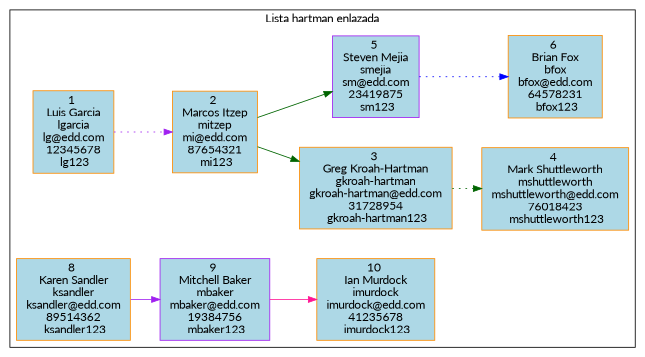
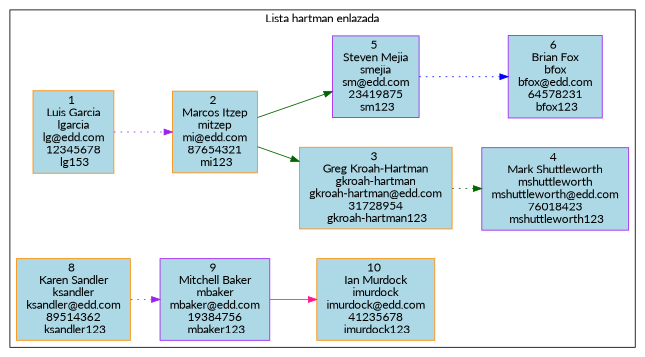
  digraph {
    fontname=Lato
    nodesep=0.5
    rankdir=LR
    node [color=darkorange fillcolor=lightblue fontname=Lato shape=record style=filled]
    edge [color=darkgreen fontname=Lato style=dotted]
-   n1 [label="{1 \n Luis Garcia \n lgarcia \n lg@edd.com \n 12345678 \n lg123}"]
+   n1 [label="{1 \n Luis Garcia \n lgarcia \n lg@edd.com \n 12345678 \n lg153}"]
    n2 [label="{2 \n Marcos Itzep \n mitzep \n mi@edd.com \n 87654321 \n mi123}"]
    n3 [label="{3 \n Greg Kroah-Hartman \n gkroah-hartman \n gkroah-hartman@edd.com \n 31728954 \n gkroah-hartman123}"]
-   n4 [label="{4 \n Mark Shuttleworth \n mshuttleworth \n mshuttleworth@edd.com \n 76018423 \n mshuttleworth123}"]
+   n4 [color=purple label="{4 \n Mark Shuttleworth \n mshuttleworth \n mshuttleworth@edd.com \n 76018423 \n mshuttleworth123}"]
    n5 [color=purple label="{5 \n Steven Mejia \n smejia \n sm@edd.com \n 23419875 \n sm123}"]
-   n6 [label="{6 \n Brian Fox \n bfox \n bfox@edd.com \n 64578231 \n bfox123}"]
+   n6 [color=purple label="{6 \n Brian Fox \n bfox \n bfox@edd.com \n 64578231 \n bfox123}"]
    n7 [label="{8 \n Karen Sandler \n ksandler \n ksandler@edd.com \n 89514362 \n ksandler123}"]
    n8 [color=purple label="{9 \n Mitchell Baker \n mbaker \n mbaker@edd.com \n 19384756 \n mbaker123}"]
    n9 [label="{10 \n Ian Murdock \n imurdock \n imurdock@edd.com \n 41235678 \n imurdock123}"]
    subgraph cluster_1 {
      color=black
      fillcolor=white
      fontsize=14
      label="Lista hartman enlazada"
      style=filled
      n1
      n2
      n3
      n4
      n5
      n6
      n7
      n8
      n9
    }
    n1 -> n2 [color=purple]
    n2 -> n3 [style=solid]
    n2 -> n5 [style=solid]
    n3 -> n4
    n5 -> n6 [color=blue]
-   n7 -> n8 [color=purple style=solid]
+   n7 -> n8 [color=purple]
    n8 -> n9 [color=deeppink style=solid]
  }
